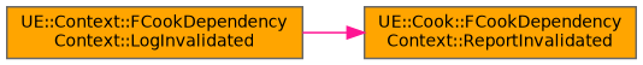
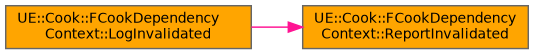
  digraph {
    rankdir=RL
    node [fillcolor=orange fontname=Helvetica fontsize=10 shape=box style=filled]
    n1 [color=gray40 fontcolor=black height=0.2 label="UE::Cook::FCookDependency\lContext::ReportInvalidated" width=0.4]
-   n2 [color=grey40 height=0.2 label="UE::Context::FCookDependency\lContext::LogInvalidated" width=0.4]
+   n2 [color=grey40 height=0.2 label="UE::Cook::FCookDependency\lContext::LogInvalidated" width=0.4]
    n1 -> n2 [color=deeppink dir=back fontname=Helvetica fontsize=10 labelfontname=Helvetica labelfontsize=10 style=solid]
  }
